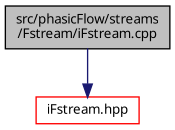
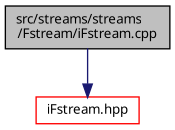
  digraph {
    fontname="Noto Sans"
    node [fontname="Noto Sans" fontsize=10 shape=record style=filled]
-   n1 [color=black fillcolor=grey75 fontcolor=black height=0.2 label="src/phasicFlow/streams\l/Fstream/iFstream.cpp" width=0.4]
+   n1 [color=black fillcolor=grey75 fontcolor=black height=0.2 label="src/streams/streams\l/Fstream/iFstream.cpp" width=0.4]
    n2 [color=red fillcolor=white height=0.2 label="iFstream.hpp" width=0.4]
    n1 -> n2 [color=midnightblue fontname="Noto Sans" fontsize=10 labelfontname=Helvetica labelfontsize=10 style=solid]
  }
